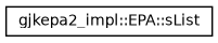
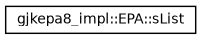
  digraph {
    rankdir=LR
-   n1 [color=black fillcolor=white fontname=Helvetica fontsize=10 height=0.2 label="gjkepa2_impl::EPA::sList" shape=record style=filled width=0.4]
+   n1 [color=black fillcolor=white fontname=Helvetica fontsize=10 height=0.2 label="gjkepa8_impl::EPA::sList" shape=record style=filled width=0.4]
  }
